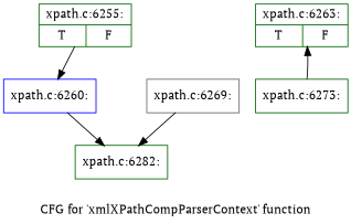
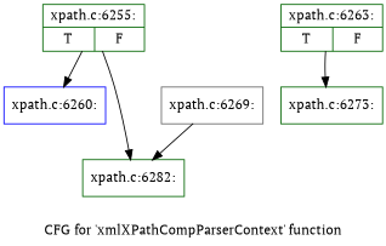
  digraph {
    fontname="PT Serif"
    label="CFG for 'xmlXPathCompParserContext' function"
    node [color=darkgreen fontname="PT Serif" shape=record]
    edge [fontname="PT Serif"]
    n1 [label="{xpath.c:6255:|{<s0>T|<s1>F}}"]
    n2 [color=blue label="{xpath.c:6260:}"]
    n3 [label="{xpath.c:6282:}"]
    n4 [label="{xpath.c:6263:|{<s0>T|<s1>F}}"]
    n5 [label="{xpath.c:6273:}"]
    n6 [color=gray40 label="{xpath.c:6269:}"]
    n1 -> n2
-   n2 -> n3
-   n5 -> n4
+   n1 -> n3
+   n4 -> n5
    n6 -> n3
  }
